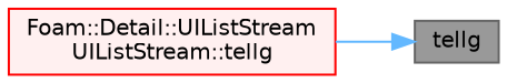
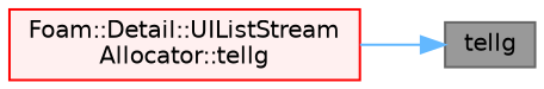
  digraph {
    rankdir=RL
    node [fontname=Helvetica fontsize=10 shape=box style=filled]
    n1 [color=gray40 fillcolor=grey60 fontcolor=black height=0.2 label=tellg width=0.4]
-   n2 [color=red fillcolor="#FFF0F0" height=0.2 label="Foam::Detail::UIListStream\lUIListStream::tellg" width=0.4]
+   n2 [color=red fillcolor="#FFF0F0" height=0.2 label="Foam::Detail::UIListStream\lAllocator::tellg" width=0.4]
    n1 -> n2 [color=steelblue1 dir=back fontname=Helvetica fontsize=10 labelfontname=Helvetica labelfontsize=10 style=solid]
  }
